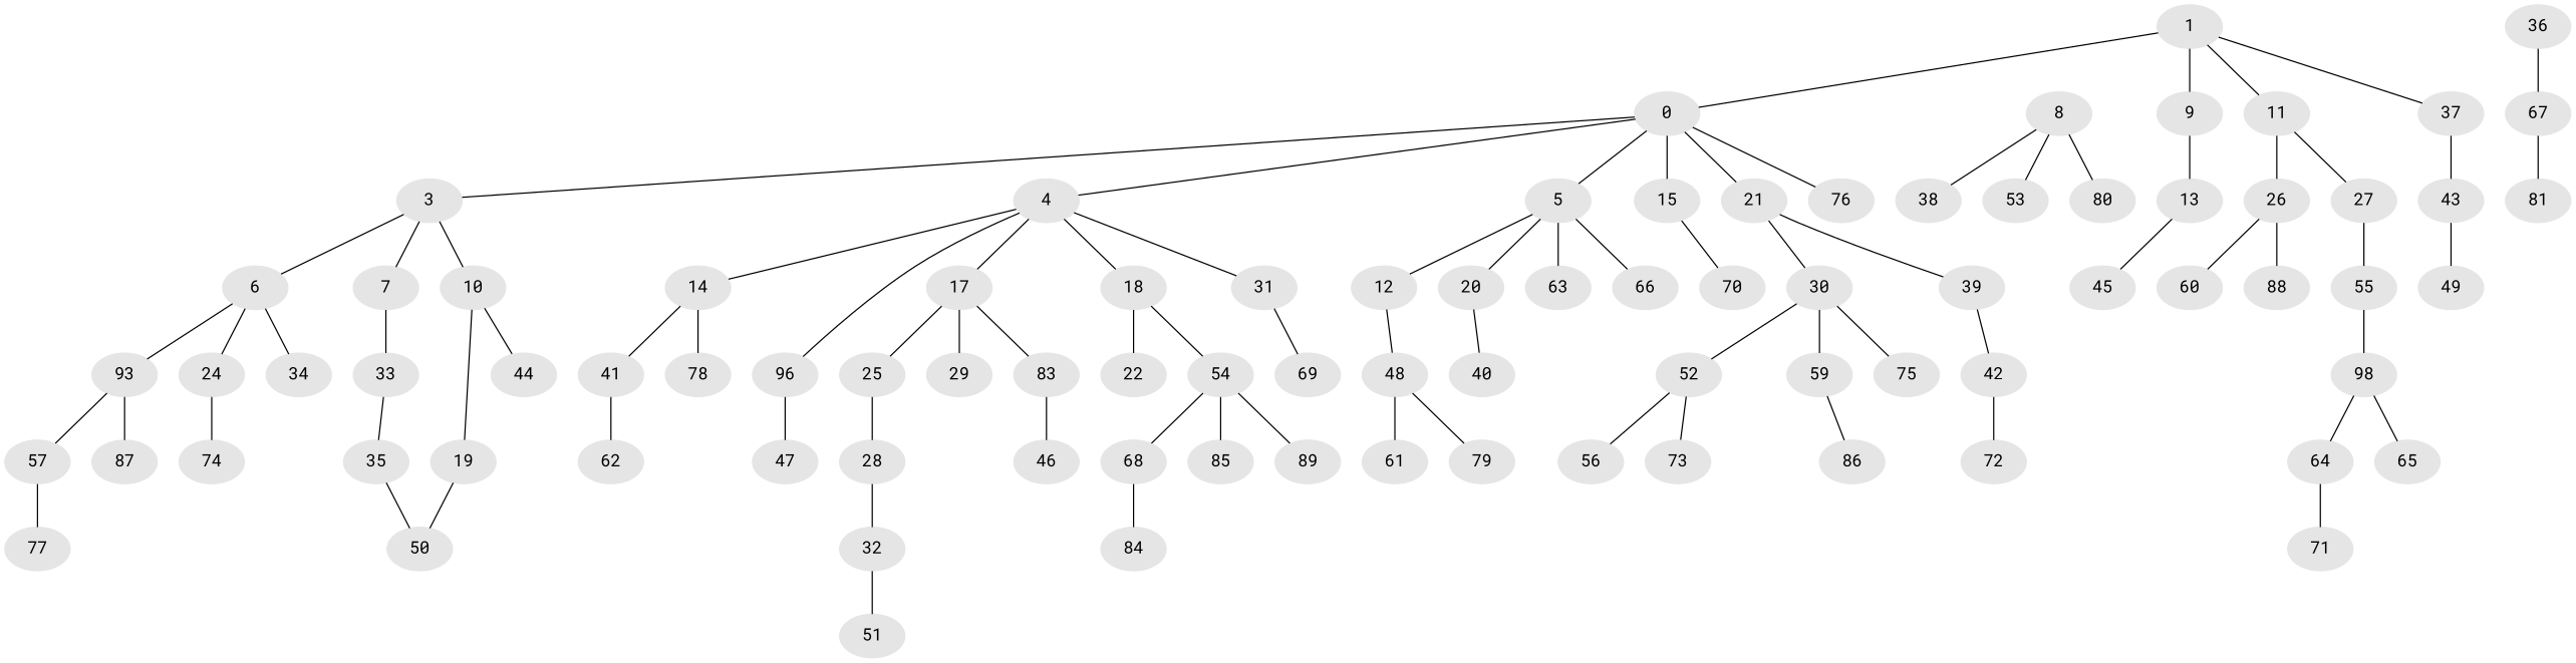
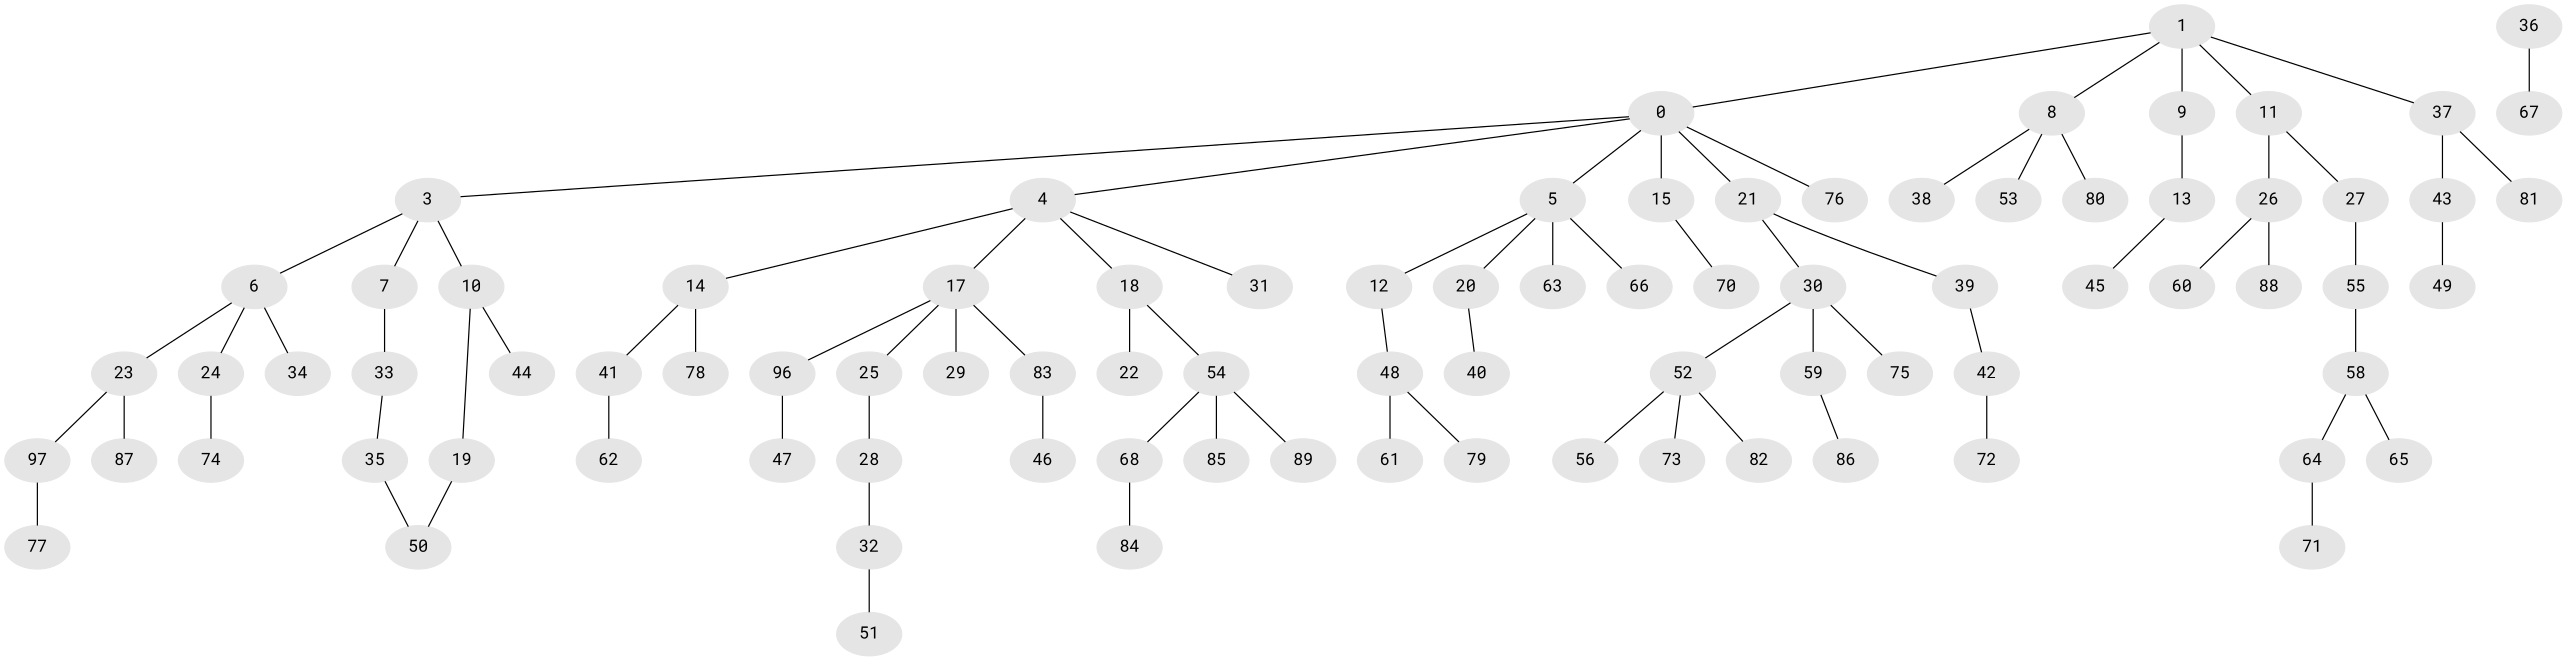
  graph {
    fontname="Roboto Mono"
    node [color=gray90 fontname="Roboto Mono" style=filled]
    edge [fontname="Roboto Mono"]
    n1 [label=0]
    1
    8
    9
    11
    37
    3
    4
    5
    15
    21
    76
    38
    53
    80
    13
    26
    27
    43
    81
    6
    7
    10
    14
    n25 [label=96]
    17
    18
    31
    12
    20
    63
    66
    70
    30
    39
-   23 [label=93]
+   23
    24
    34
    33
    19
    44
    41
    78
    47
    25
    29
    83
    22
    54
-   69
    48
    40
-   57
+   57 [label=97]
    87
    74
    35
    45
    50
    60
    88
    55
    61
    79
    62
    28
    46
    68
    85
    89
    52
    59
    75
    42
    77
    32
-   58 [label=98]
+   58
    51
    56
    73
+   82
    86
    36
    67
    49
    72
    84
    64
    65
    71
    n1 -- 3
    n1 -- 4
    n1 -- 5
    n1 -- 15
    n1 -- 21
    n1 -- 76
    1 -- n1
+   1 -- 8
    1 -- 9
    1 -- 11
    1 -- 37
    8 -- 38
    8 -- 53
    8 -- 80
    9 -- 13
    11 -- 26
    11 -- 27
    37 -- 43
-   67 -- 81
+   37 -- 81
    3 -- 6
    3 -- 7
    3 -- 10
    4 -- 14
-   4 -- n25
+   17 -- n25
    4 -- 17
    4 -- 18
    4 -- 31
    5 -- 12
    5 -- 20
    5 -- 63
    5 -- 66
    15 -- 70
    21 -- 30
    21 -- 39
    13 -- 45
    26 -- 60
    26 -- 88
    27 -- 55
    43 -- 49
    6 -- 23
    6 -- 24
    6 -- 34
    7 -- 33
    10 -- 19
    10 -- 44
    14 -- 41
    14 -- 78
    n25 -- 47
    17 -- 25
    17 -- 29
    17 -- 83
    18 -- 22
    18 -- 54
-   31 -- 69
    12 -- 48
    20 -- 40
    30 -- 52
    30 -- 59
    30 -- 75
    39 -- 42
    23 -- 57
    23 -- 87
    24 -- 74
    33 -- 35
    19 -- 50
    41 -- 62
    25 -- 28
    83 -- 46
    54 -- 68
    54 -- 85
    54 -- 89
    48 -- 61
    48 -- 79
    57 -- 77
    35 -- 50
    55 -- 58
    28 -- 32
    68 -- 84
    52 -- 56
    52 -- 73
+   52 -- 82
    59 -- 86
    42 -- 72
    32 -- 51
    58 -- 64
    58 -- 65
    36 -- 67
    64 -- 71
  }
